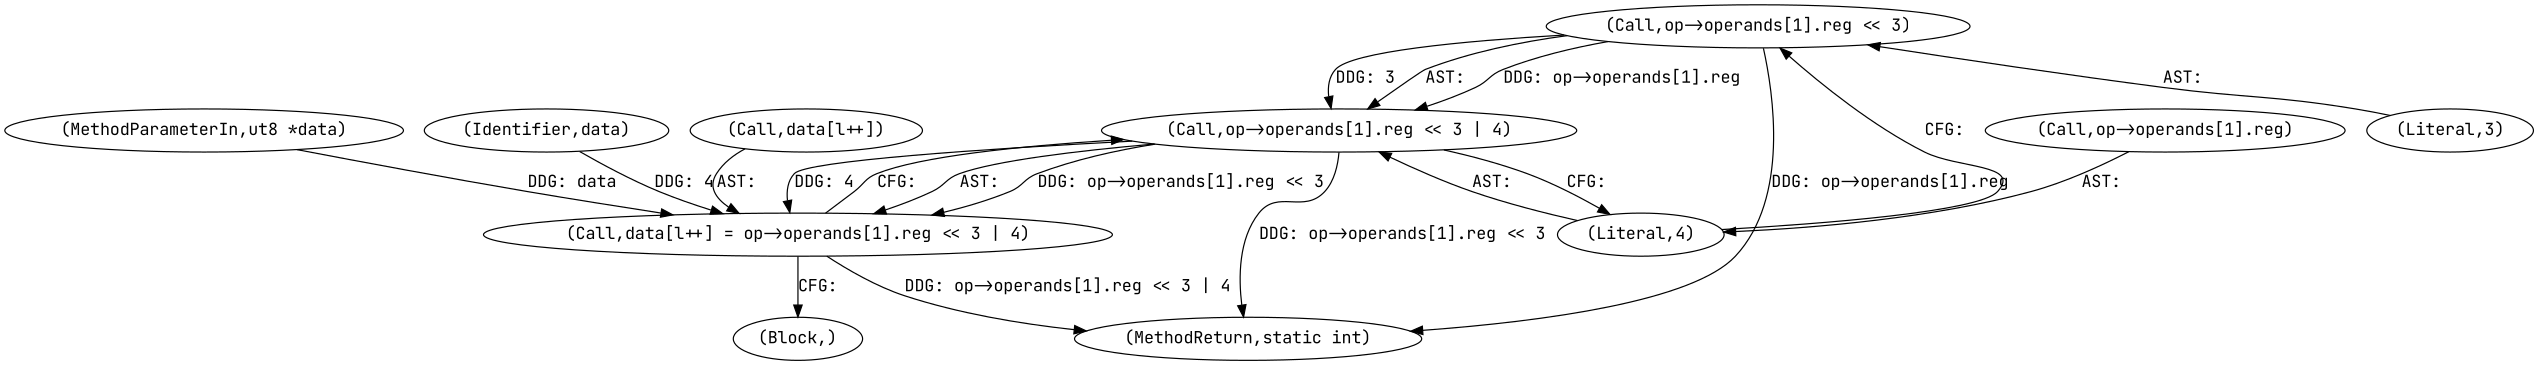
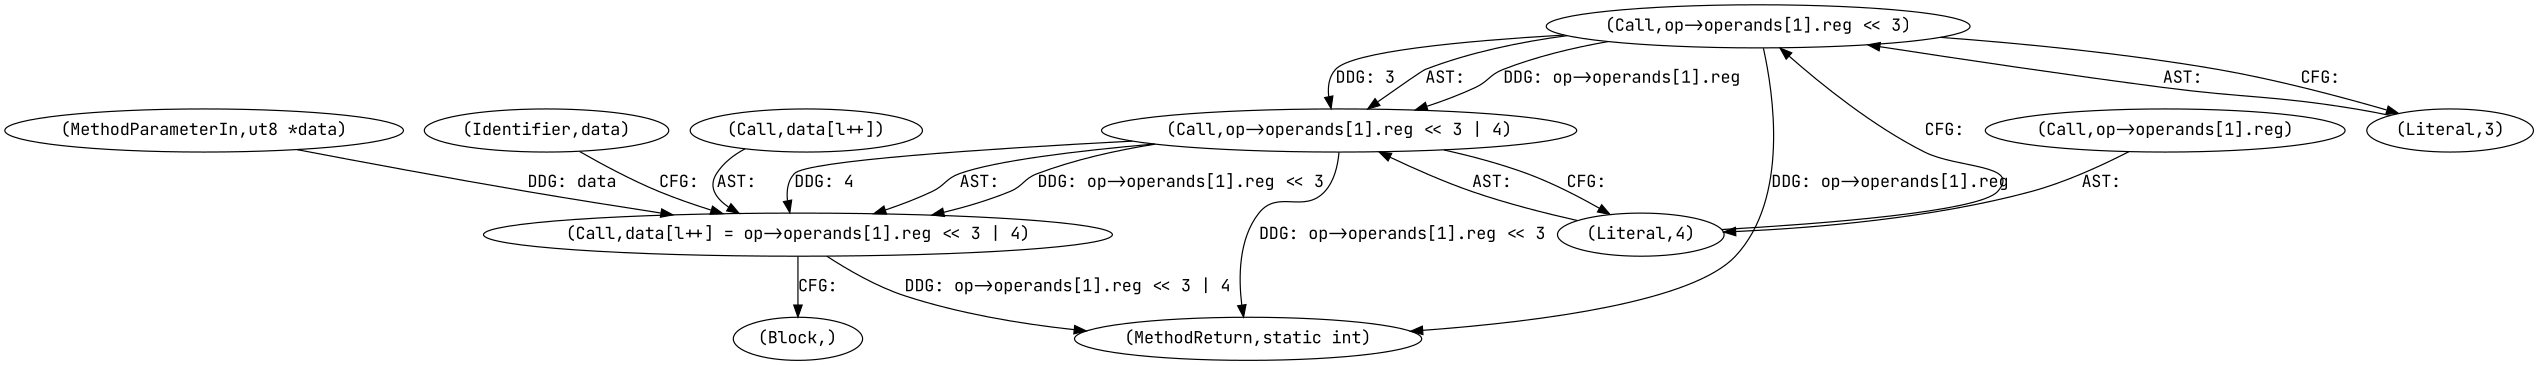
  digraph {
    fontname="JetBrains Mono"
    node [fontname="JetBrains Mono"]
    edge [fontname="JetBrains Mono"]
    n1 [label="(Call,op->operands[1].reg << 3)"]
    n2 [label="(Call,op->operands[1].reg << 3 | 4)"]
    n3 [label="(MethodReturn,static int)"]
    n4 [label="(Literal,3)"]
    n5 [label="(Call,data[l++] = op->operands[1].reg << 3 | 4)"]
    n6 [label="(Literal,4)"]
    n7 [label="(Block,)"]
    n8 [label="(Call,op->operands[1].reg)"]
    n9 [label="(Call,data[l++])"]
    n10 [label="(MethodParameterIn,ut8 *data)"]
    n11 [label="(Identifier,data)"]
    n1 -> n2 [label="AST: "]
    n1 -> n2 [label="DDG: op->operands[1].reg"]
    n1 -> n2 [label="DDG: 3"]
    n1 -> n3 [label="DDG: op->operands[1].reg"]
+   n1 -> n4 [label="CFG: "]
    n2 -> n3 [label="DDG: op->operands[1].reg << 3"]
    n2 -> n5 [label="AST: "]
    n2 -> n5 [label="DDG: op->operands[1].reg << 3"]
    n2 -> n5 [label="DDG: 4"]
    n2 -> n6 [label="CFG: "]
    n4 -> n1 [label="AST: "]
-   n5 -> n2 [label="CFG: "]
    n5 -> n3 [label="DDG: op->operands[1].reg << 3 | 4"]
    n5 -> n7 [label="CFG: "]
    n6 -> n1 [label="CFG: "]
    n6 -> n2 [label="AST: "]
    n8 -> n6 [label="AST: "]
    n9 -> n5 [label="AST: "]
    n10 -> n5 [label="DDG: data"]
-   n11 -> n5 [label="DDG: 4"]
+   n11 -> n5 [label="CFG: "]
  }
